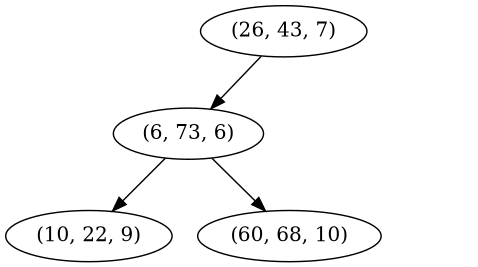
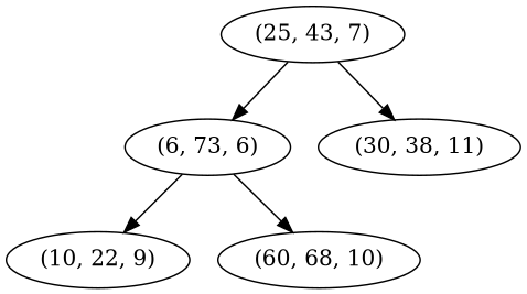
  digraph {
    n1 [label="(10, 22, 9)"]
    "(6, 73, 6)"
    "(60, 68, 10)"
-   "(25, 43, 7)" [label="(26, 43, 7)"]
+   "(25, 43, 7)"
+   "(30, 38, 11)"
    "(6, 73, 6)" -> n1
    "(6, 73, 6)" -> "(60, 68, 10)"
    "(25, 43, 7)" -> "(6, 73, 6)"
+   "(25, 43, 7)" -> "(30, 38, 11)"
  }
